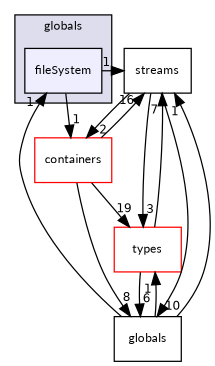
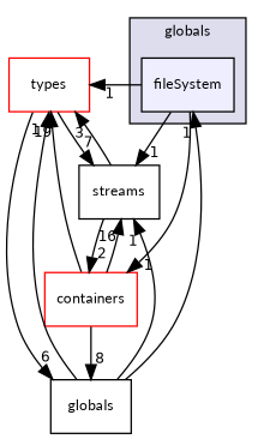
  digraph {
    compound=true
    fontname=Lato
    node [fillcolor=white fontname=Lato fontsize=10 shape=box style=filled]
    edge [fontname=Lato headlabel=1 labeldistance=1.5 labelfontname=Helvetica labelfontsize=10]
    n1 [fillcolor="#eeeeff" label=fileSystem pencolor=black]
    n2 [color=red label=types]
    n3 [color=black label=streams]
    n4 [color=red label=containers]
    n5 [label=globals fillcolor="" style=""]
    subgraph cluster_1 {
      bgcolor="#ddddee"
      fontsize=10
      label=globals
      pencolor=black
      n1
    }
+   n1 -> n2
    n1 -> n3
    n1 -> n4
    n2 -> n3 [headlabel=7]
    n2 -> n5 [headlabel=6]
    n3 -> n2 [headlabel=3]
    n3 -> n4 [headlabel=2]
-   n3 -> n5 [headlabel=10]
    n4 -> n2 [headlabel=19]
    n4 -> n3 [headlabel=16]
    n4 -> n5 [headlabel=8]
    n5 -> n1
    n5 -> n2
    n5 -> n3
  }
